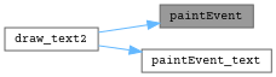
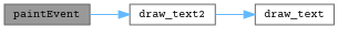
  digraph {
    fontname="Courier Prime"
    rankdir=LR
    node [color=grey40 fillcolor=white fontname="Courier Prime" fontsize=10 shape=box style=filled]
    edge [color=steelblue1 fontname="Courier Prime" fontsize=10 labelfontname=Helvetica labelfontsize=10 style=solid]
    n1 [color=gray40 fillcolor=grey60 fontcolor=black height=0.2 label=paintEvent width=0.4]
    n2 [height=0.2 label=draw_text2 width=0.4]
-   n3 [height=0.2 label=paintEvent_text width=0.4]
-   n2 -> n1
+   n3 [height=0.2 label=draw_text width=0.4]
+   n1 -> n2
    n2 -> n3
  }
